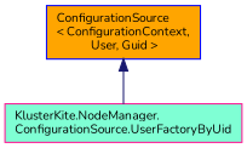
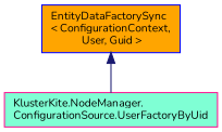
  digraph {
    fontname=Nunito
    node [fontname=Nunito fontsize=10 shape=record style=filled]
    n1 [color=deeppink fillcolor=aquamarine fontcolor=black height=0.2 label="KlusterKite.NodeManager.\lConfigurationSource.UserFactoryByUid" width=0.4]
-   n2 [color=blue fillcolor=orange height=0.2 label="ConfigurationSource\l\< ConfigurationContext,\l User, Guid \>" width=0.4]
+   n2 [color=blue fillcolor=orange height=0.2 label="EntityDataFactorySync\l\< ConfigurationContext,\l User, Guid \>" width=0.4]
    n2 -> n1 [color=midnightblue dir=back fontname=Nunito fontsize=10 labelfontname=Helvetica labelfontsize=10 style=solid]
  }
